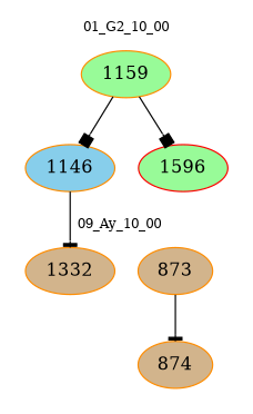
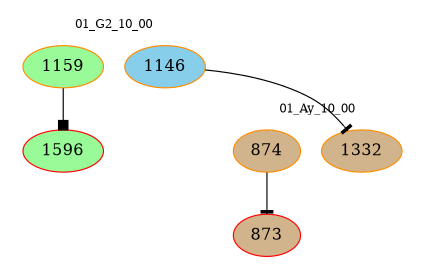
  digraph {
    node [color=darkorange fillcolor=tan style=filled]
    edge [arrowhead=tee color=black style=solid]
-   n1 [label=873]
+   n1 [color=red label=873]
    n2 [label=1332]
    n3 [label=874]
    n4 [fillcolor=palegreen label=1159]
    n5 [fillcolor=skyblue label=1146]
    n6 [color=red fillcolor=palegreen label=1596]
    subgraph cluster_1 {
      color=white
      fontsize=10
-     label="09_Ay_10_00"
+     label="01_Ay_10_00"
      n1
      n2
      n3
    }
    subgraph cluster_2 {
      color=white
      fontsize=10
      label="01_G2_10_00"
      n4
      n5
      n6
    }
-   n1 -> n3
-   n4 -> n5 [arrowhead=box]
+   n3 -> n1
    n4 -> n6 [arrowhead=box]
    n5 -> n2
  }
